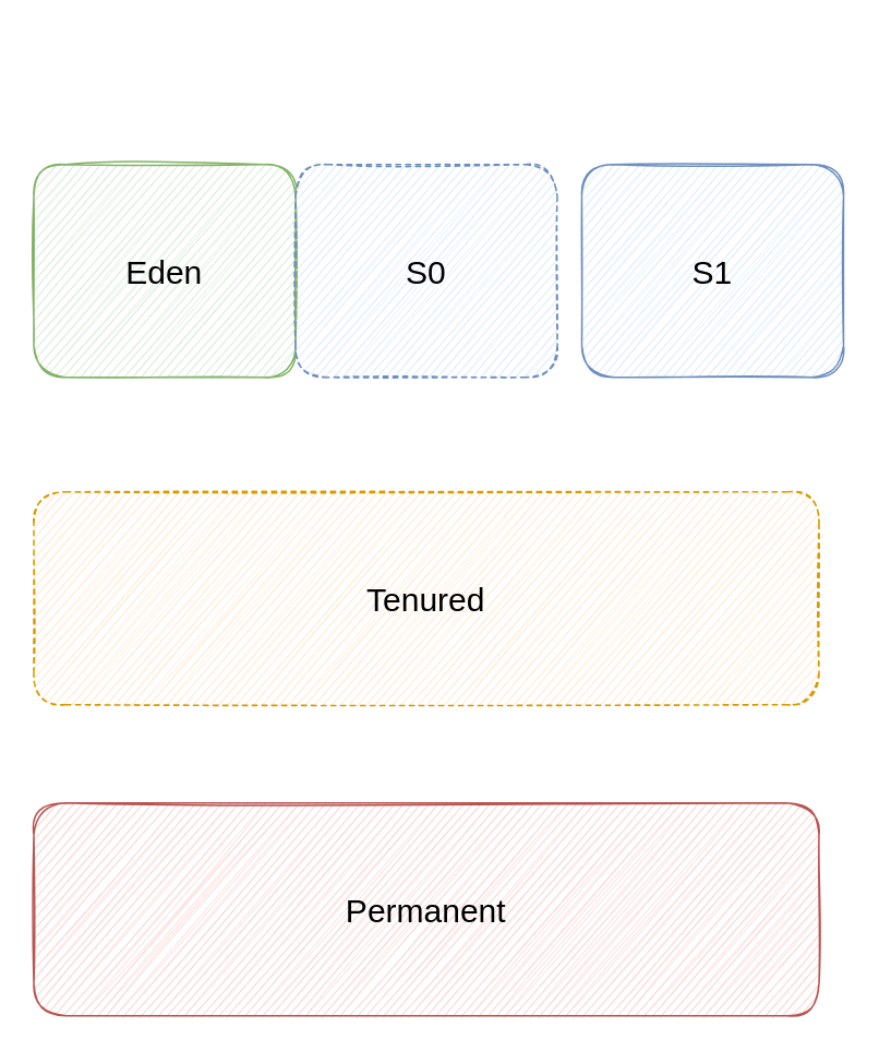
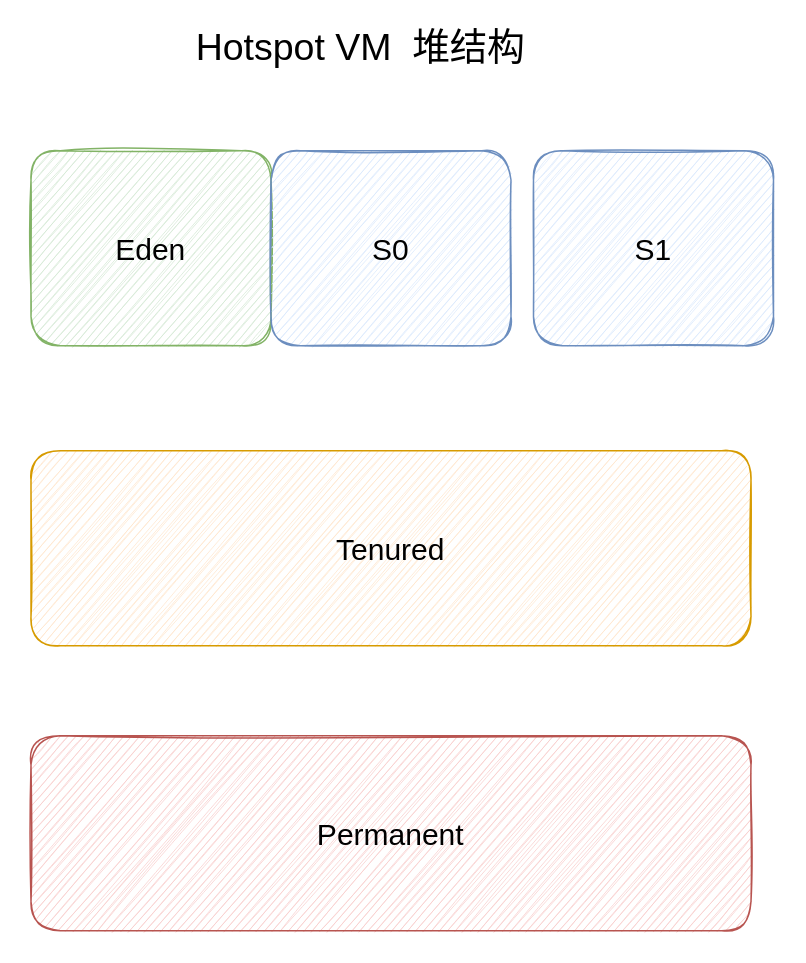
  <mxCell id="0" />
  <mxCell id="1" parent="0" />
  <mxCell id="2" value="Eden" style="rounded=1;whiteSpace=wrap;html=1;fillColor=#d5e8d4;strokeColor=#82b366;sketch=1;fontSize=20;" vertex="1" parent="1"><mxGeometry x="20" y="100" width="160" height="130" as="geometry" /></mxCell>
- <mxCell id="3" value="S0" style="rounded=1;whiteSpace=wrap;html=1;fillColor=#dae8fc;strokeColor=#6c8ebf;sketch=1;fontSize=20;dashed=1;" vertex="1" parent="1"><mxGeometry x="180" y="100" width="160" height="130" as="geometry" /></mxCell>
+ <mxCell id="3" value="S0" style="rounded=1;whiteSpace=wrap;html=1;fillColor=#dae8fc;strokeColor=#6c8ebf;sketch=1;fontSize=20;" vertex="1" parent="1"><mxGeometry x="180" y="100" width="160" height="130" as="geometry" /></mxCell>
  <mxCell id="4" value="S1" style="rounded=1;whiteSpace=wrap;html=1;fillColor=#dae8fc;strokeColor=#6c8ebf;sketch=1;fontSize=20;" vertex="1" parent="1"><mxGeometry x="355" y="100" width="160" height="130" as="geometry" /></mxCell>
- <mxCell id="5" value="Tenured" style="rounded=1;whiteSpace=wrap;html=1;fillColor=#ffe6cc;strokeColor=#d79b00;sketch=1;fontSize=20;dashed=1;" vertex="1" parent="1"><mxGeometry x="20" y="300" width="480" height="130" as="geometry" /></mxCell>
+ <mxCell id="5" value="Tenured" style="rounded=1;whiteSpace=wrap;html=1;fillColor=#ffe6cc;strokeColor=#d79b00;sketch=1;fontSize=20;" vertex="1" parent="1"><mxGeometry x="20" y="300" width="480" height="130" as="geometry" /></mxCell>
  <mxCell id="6" value="Permanent" style="rounded=1;whiteSpace=wrap;html=1;fillColor=#f8cecc;strokeColor=#b85450;sketch=1;fontSize=20;" vertex="1" parent="1"><mxGeometry x="20" y="490" width="480" height="130" as="geometry" /></mxCell>
+ <mxCell id="7" value="Hotspot VM&amp;nbsp; 堆结构" style="text;html=1;strokeColor=none;fillColor=none;align=center;verticalAlign=middle;whiteSpace=wrap;rounded=0;fontSize=25;" vertex="1" parent="1"><mxGeometry x="100" y="20" width="280" height="20" as="geometry" /></mxCell>
